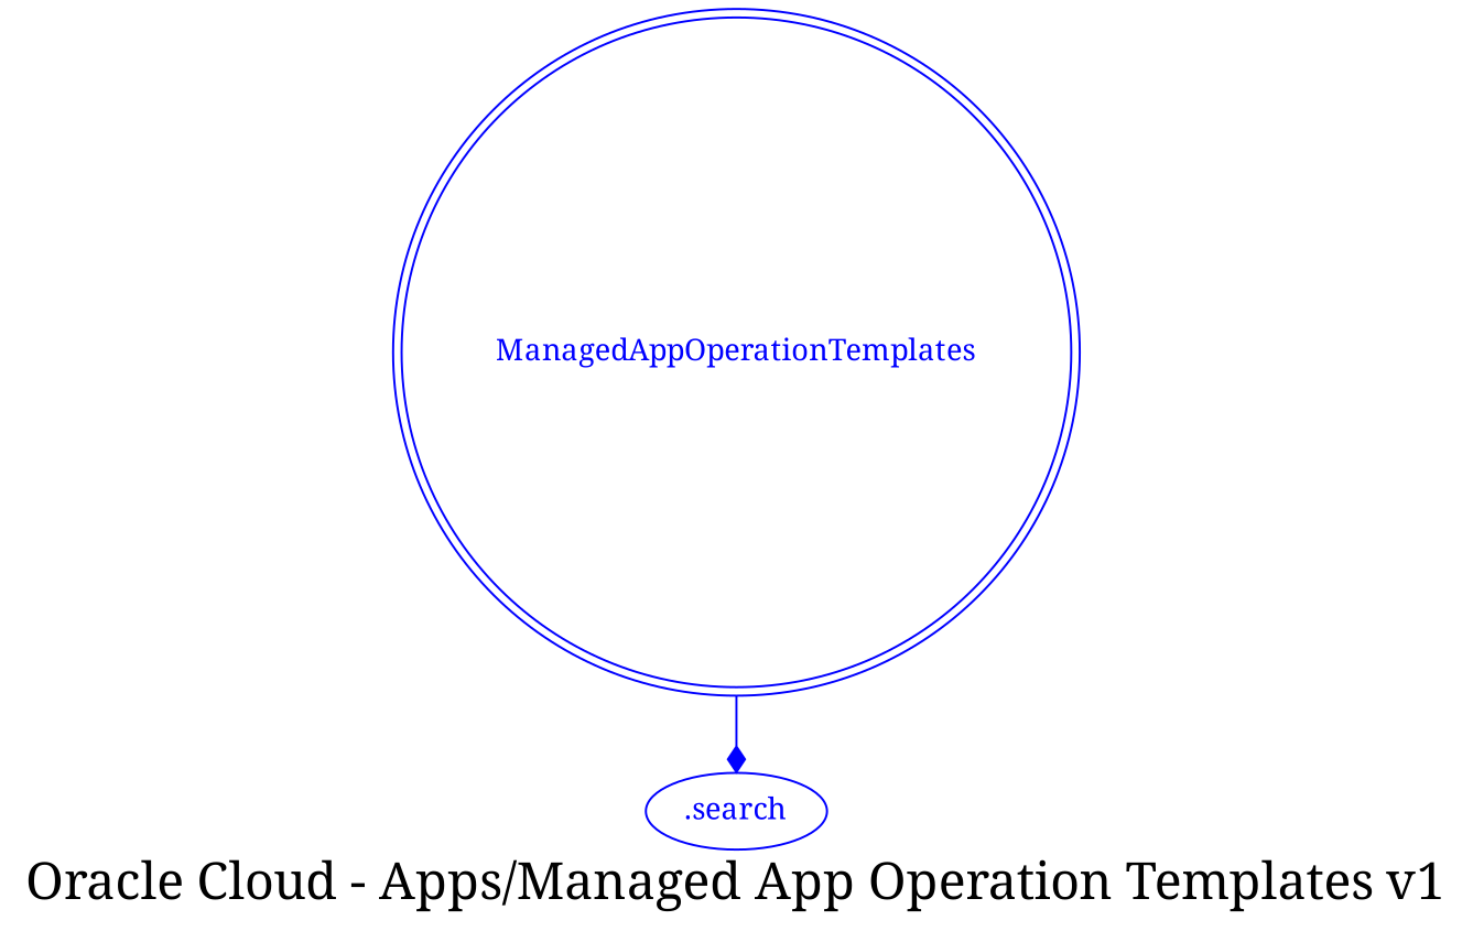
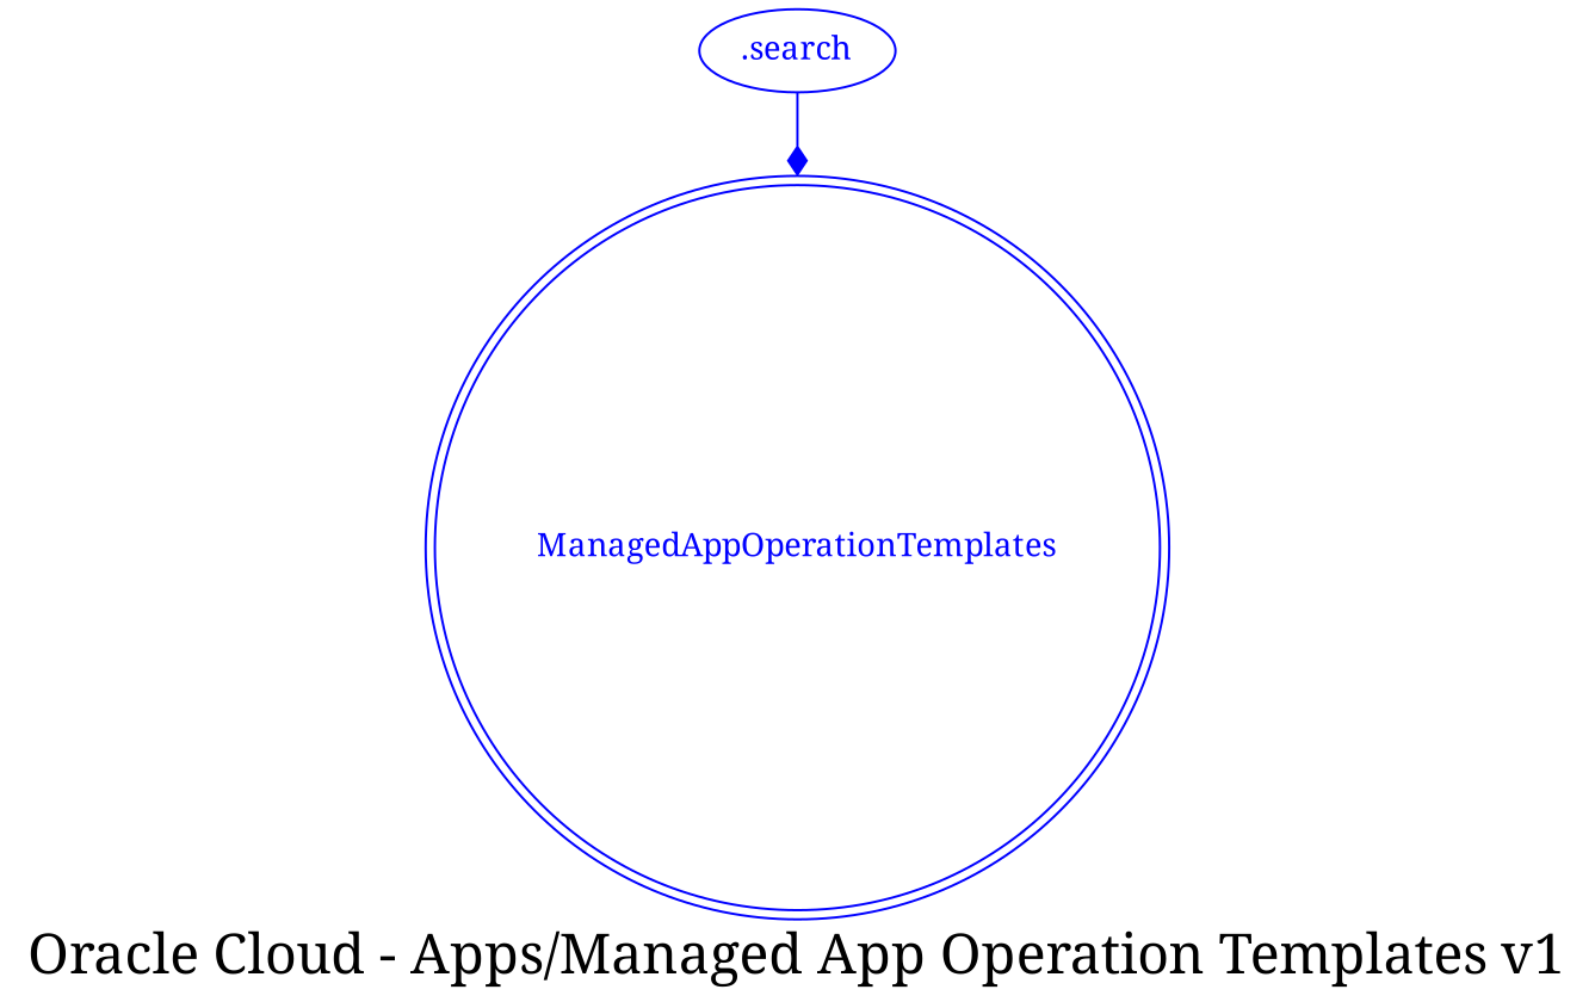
  digraph {
    fontsize=24
    label="Oracle Cloud - Apps/Managed App Operation Templates v1"
    splines=true
    fontname="Noto Serif"
    node [color=blue fontcolor=blue fontname="Noto Serif"]
    ManagedAppOperationTemplates [shape=doublecircle]
    ".search" [shape=ellipse]
-   ManagedAppOperationTemplates -> ".search" [arrowhead=diamond arrowtail=none color=blue fontcolor=blue fontname="Noto Serif"]
+   ".search" -> ManagedAppOperationTemplates [arrowhead=diamond arrowtail=none color=blue fontcolor=blue fontname="Noto Serif"]
  }
